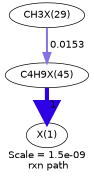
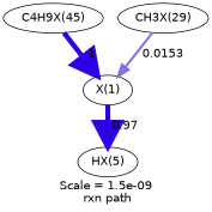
  digraph {
    fontname=Helvetica
    label="Scale = 1.5e-09\l rxn path"
    node [fontname=Helvetica]
    edge [fontname=Helvetica]
    n1 [label="X(1)"]
+   n2 [label="HX(5)"]
    n3 [label="C4H9X(45)"]
    n4 [label="CH3X(29)"]
+   n1 -> n2 [arrowsize=2.99 color="0.7, 1.47, 0.9" label=" 0.97" style="setlinewidth(5.98)"]
    n3 -> n1 [arrowsize=3 color="0.7, 1.5, 0.9" label=" 1" style="setlinewidth(6)"]
-   n4 -> n3 [arrowsize=1.42 color="0.7, 0.515, 0.9" label=" 0.0153" style="setlinewidth(2.85)"]
+   n4 -> n1 [arrowsize=1.42 color="0.7, 0.515, 0.9" label=" 0.0153" style="setlinewidth(2.85)"]
  }
